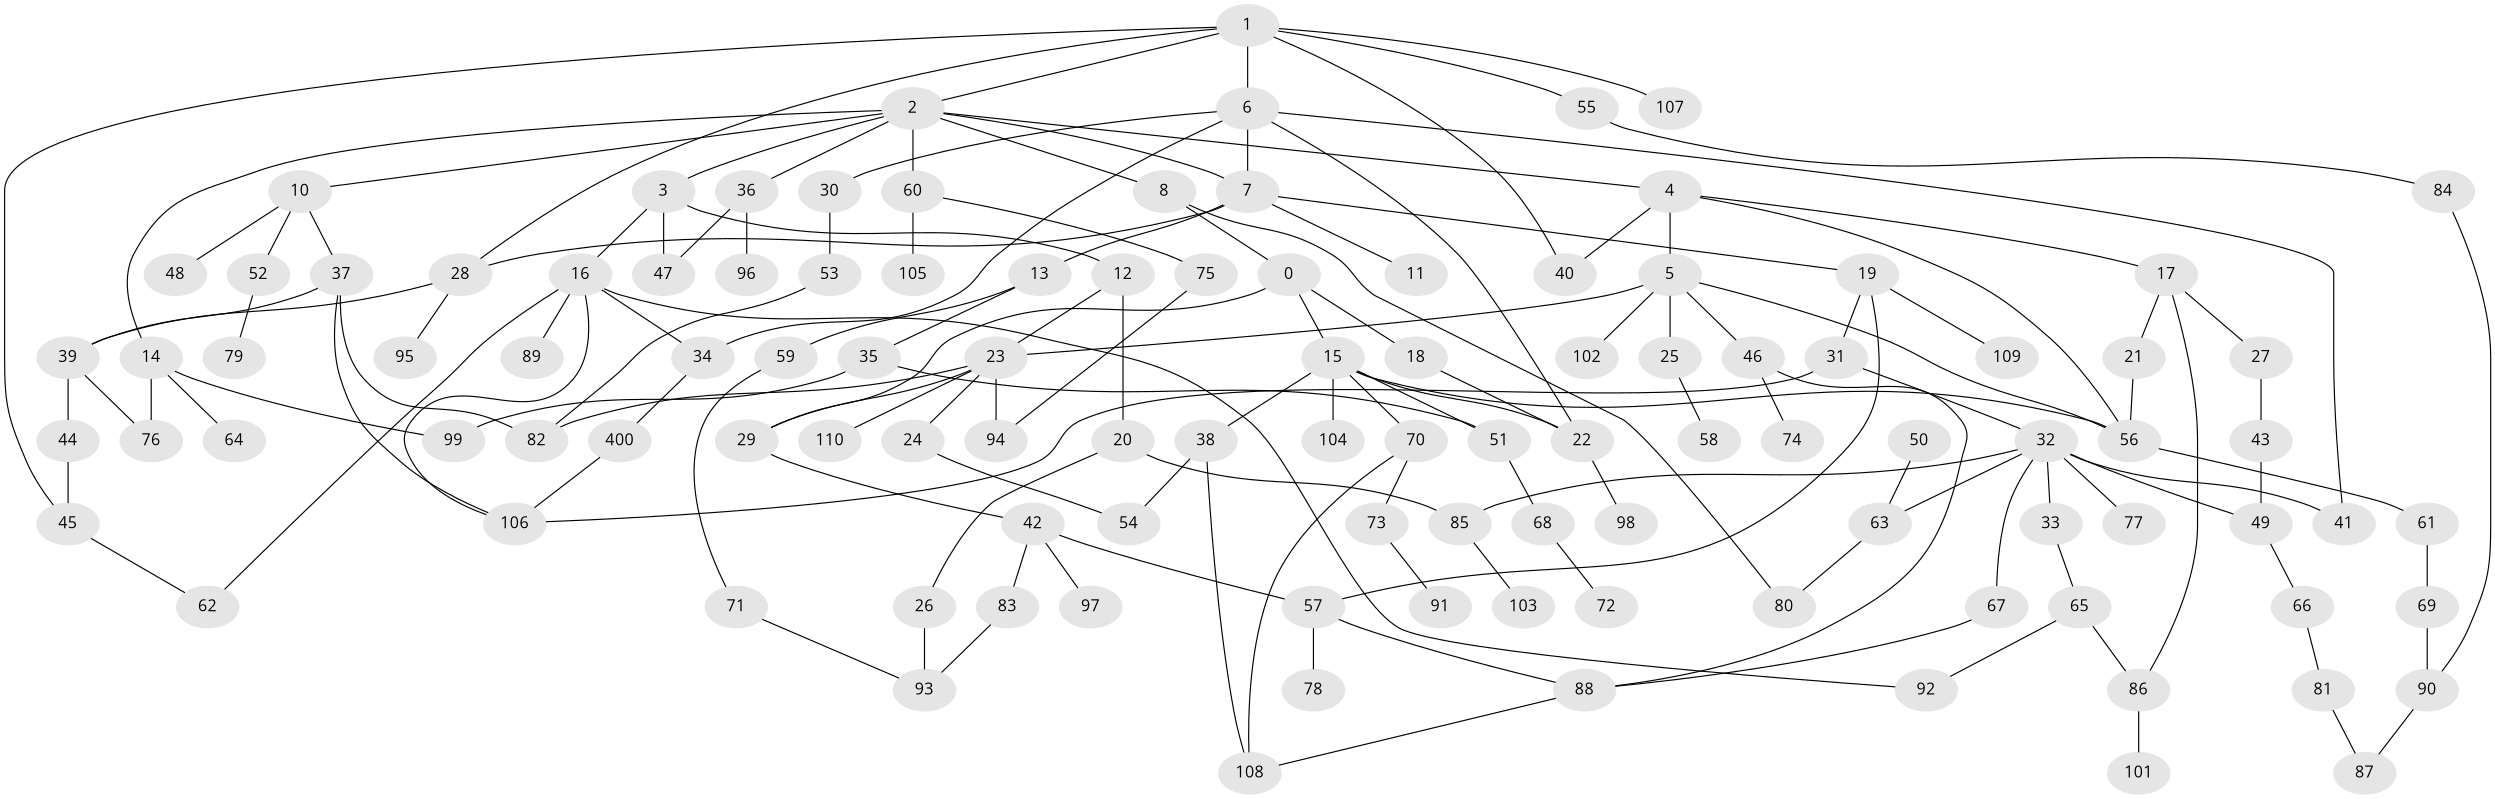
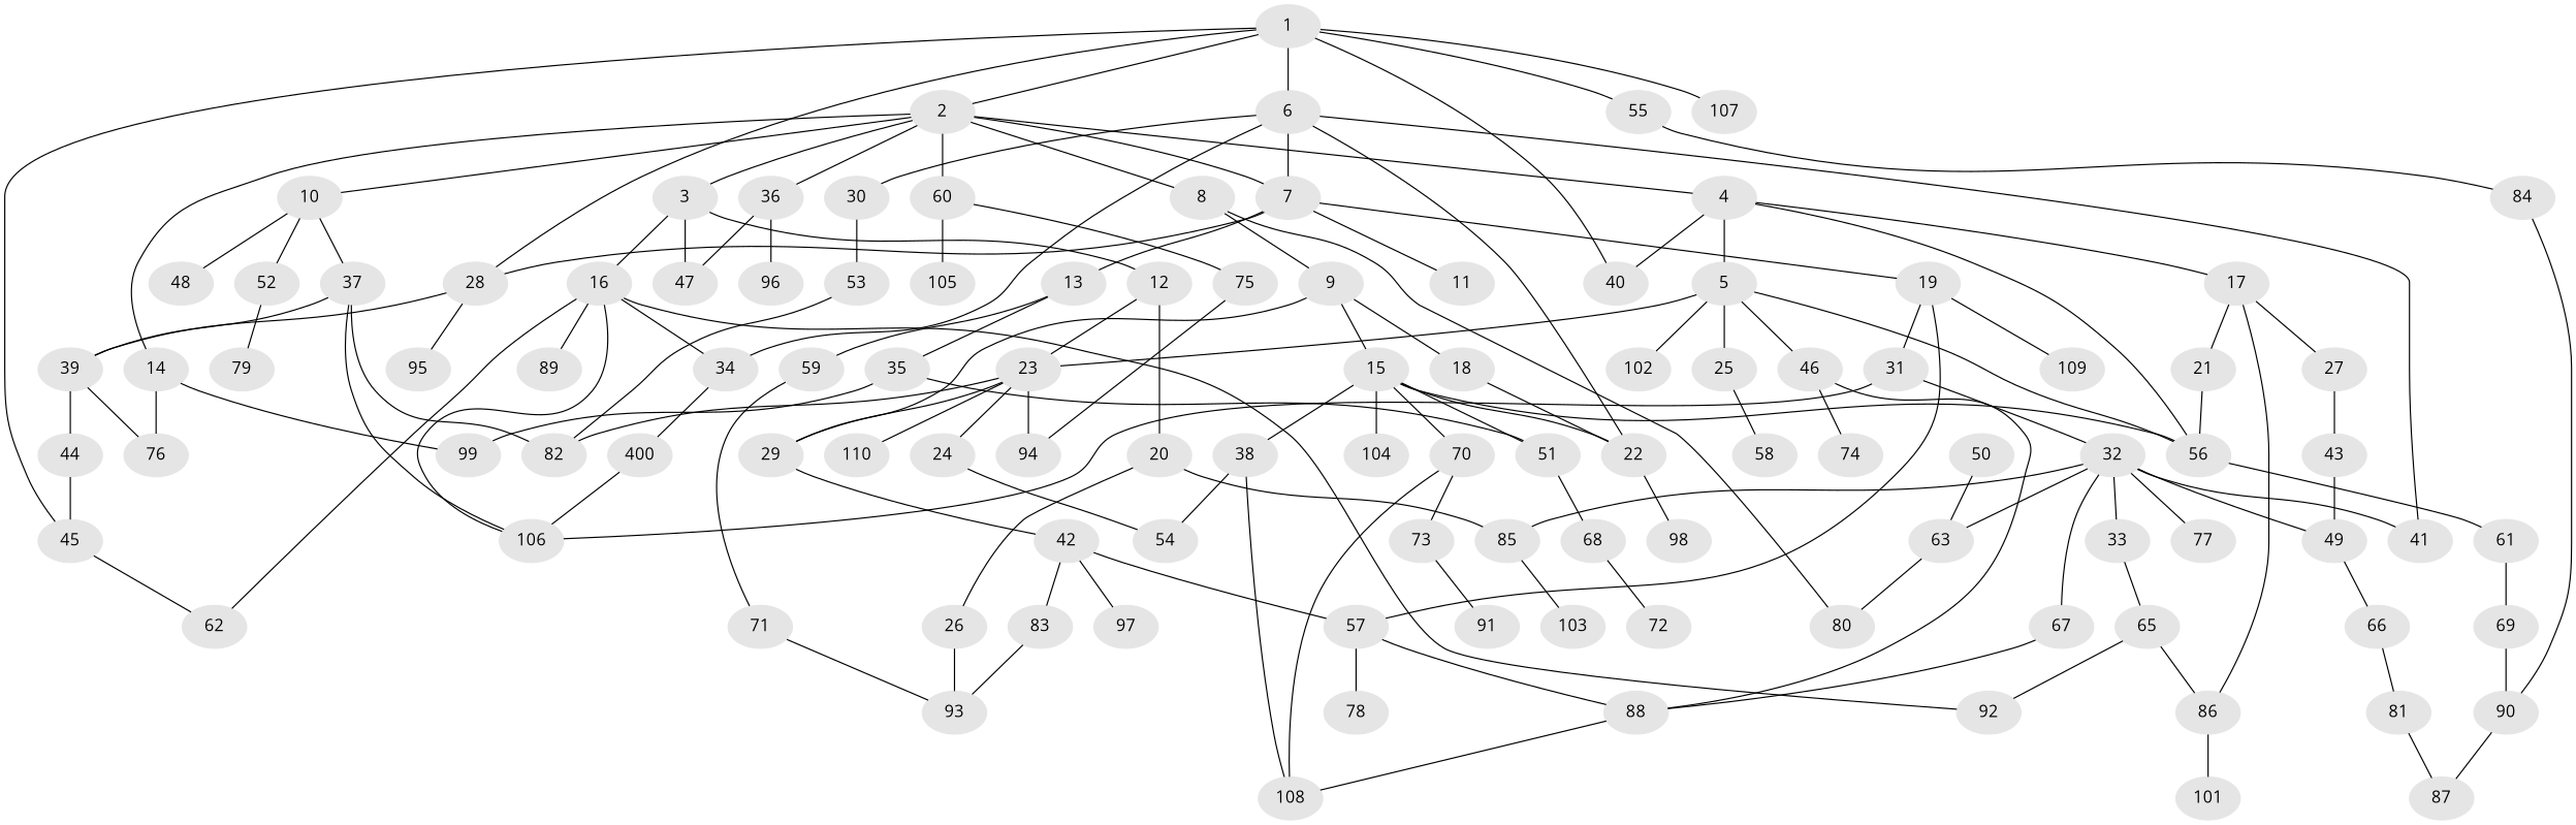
  graph {
    fontname="Open Sans"
    node [color=gray90 fontname="Open Sans" style=filled]
    edge [fontname="Open Sans"]
    1
    2
    6
    28
    40
    45
    55
    107
    3
    4
    7
    8
    10
    14
    36
    60
    22
    30
    34
    41
    39
    95
    62
    84
    12
    16
    47
    5
    17
    56
    11
    13
    19
-   9 [label=0]
+   9
    80
    37
    48
    52
-   64
    76
    99
    96
    75
    105
    23
    20
    89
    92
    106
    25
    46
    102
    21
    27
    86
    61
    29
    24
    82
    94
    110
    58
    74
    88
    98
    53
    n67 [label=400]
    35
    59
    31
    57
    109
    15
    18
    38
    51
    70
    104
    42
    79
    26
    85
    71
    54
    108
    68
    73
    43
    101
    32
    78
    93
    103
    49
    44
    83
    97
    33
    67
    77
    63
    65
    66
    50
    81
    72
    90
    69
    87
    91
    1 -- 2
    1 -- 6
    1 -- 28
    1 -- 40
    1 -- 45
    1 -- 55
    1 -- 107
    2 -- 3
    2 -- 4
    2 -- 7
    2 -- 8
    2 -- 10
    2 -- 14
    2 -- 36
    2 -- 60
    6 -- 7
    6 -- 22
    6 -- 30
    6 -- 34
    6 -- 41
    28 -- 39
    28 -- 95
    45 -- 62
    55 -- 84
    3 -- 12
    3 -- 16
    3 -- 47
    4 -- 40
    4 -- 5
    4 -- 17
    4 -- 56
    7 -- 28
    7 -- 11
    7 -- 13
    7 -- 19
    8 -- 9
    8 -- 80
    10 -- 37
    10 -- 48
    10 -- 52
-   14 -- 64
    14 -- 76
    14 -- 99
    36 -- 47
    36 -- 96
    60 -- 75
    60 -- 105
    22 -- 98
    30 -- 53
    34 -- n67
    39 -- 76
    39 -- 44
    84 -- 90
    12 -- 23
    12 -- 20
    16 -- 34
    16 -- 62
    16 -- 89
    16 -- 92
    16 -- 106
    5 -- 56
    5 -- 23
    5 -- 25
    5 -- 46
    5 -- 102
    17 -- 21
    17 -- 27
    17 -- 86
    56 -- 61
    13 -- 35
    13 -- 59
    19 -- 31
    19 -- 57
    19 -- 109
    9 -- 29
    9 -- 15
    9 -- 18
    37 -- 39
    37 -- 106
    37 -- 82
    52 -- 79
    75 -- 94
    23 -- 29
    23 -- 24
    23 -- 82
    23 -- 94
    23 -- 110
    20 -- 26
    20 -- 85
    25 -- 58
    46 -- 74
    46 -- 88
    21 -- 56
    27 -- 43
    86 -- 101
    61 -- 69
    29 -- 42
    24 -- 54
    88 -- 108
    53 -- 82
    n67 -- 106
    35 -- 99
    35 -- 51
    59 -- 71
    31 -- 106
    31 -- 32
    57 -- 88
    57 -- 78
    15 -- 22
    15 -- 56
    15 -- 38
    15 -- 51
    15 -- 70
    15 -- 104
    18 -- 22
    38 -- 54
    38 -- 108
    51 -- 68
    70 -- 108
    70 -- 73
    42 -- 57
    42 -- 83
    42 -- 97
    26 -- 93
    85 -- 103
    71 -- 93
    68 -- 72
    73 -- 91
    43 -- 49
    32 -- 41
    32 -- 85
    32 -- 49
    32 -- 33
    32 -- 67
    32 -- 77
    32 -- 63
    49 -- 66
    44 -- 45
    83 -- 93
    33 -- 65
    67 -- 88
    63 -- 80
    65 -- 92
    65 -- 86
    66 -- 81
    50 -- 63
    81 -- 87
    90 -- 87
    69 -- 90
  }
